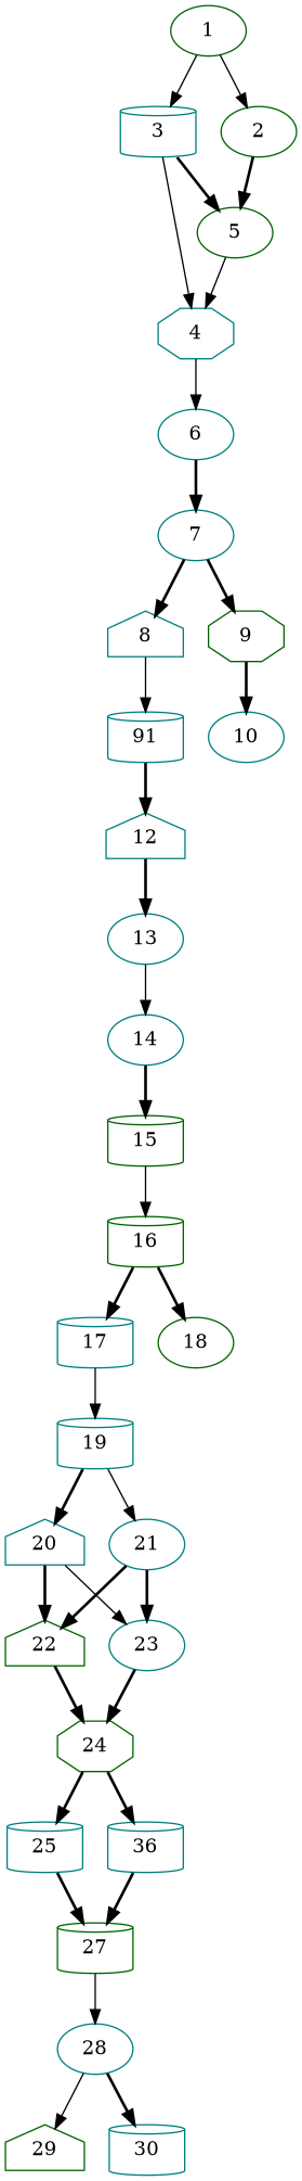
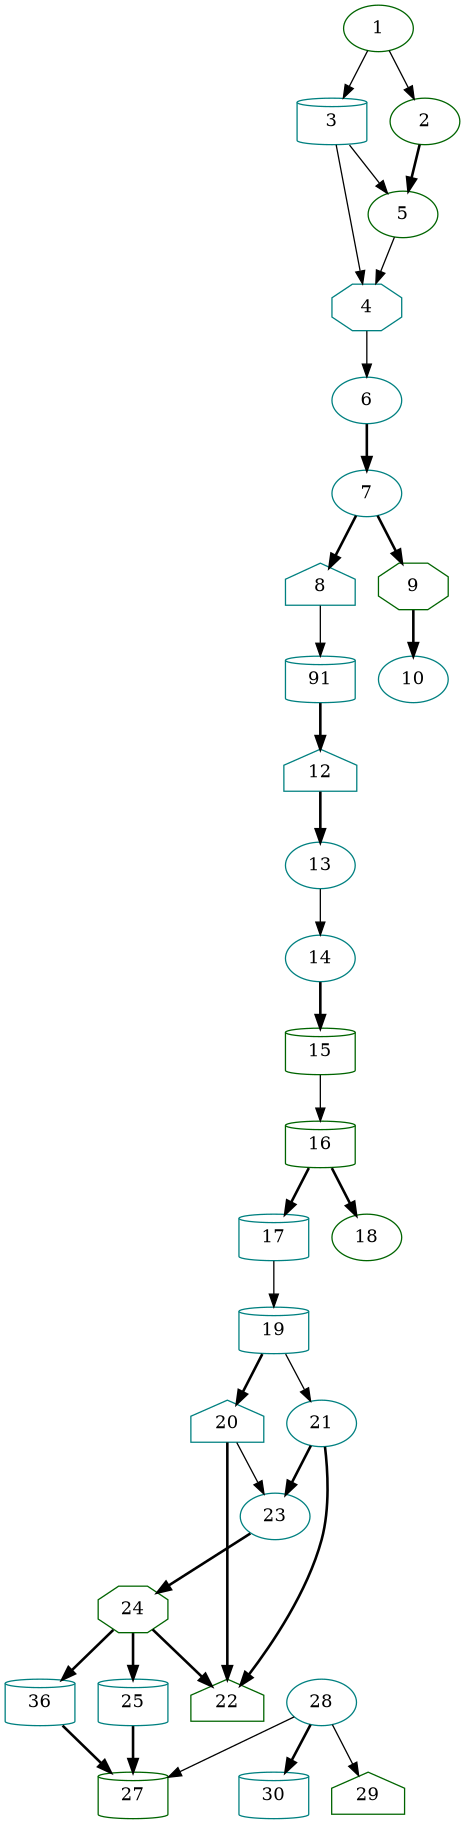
  digraph {
    node [alpha=0.05 color=teal shape=ellipse]
    edge [style=bold]
    1 [color=darkgreen expect_size=48936960]
    2 [alpha=0.13 color=darkgreen expect_size=37570560]
    3 [expect_size=11146240 shape=cylinder]
    5 [alpha=0.03 color=darkgreen expect_size=8455168]
    4 [alpha=0.15 expect_size=24779776 shape=octagon]
    6 [alpha=0.11 expect_size=40924160]
    7 [alpha=0.15 expect_size=16057344]
    8 [alpha=0.16 expect_size=39247872 shape=house]
    9 [alpha=0.18 color=darkgreen expect_size=23808000 shape=octagon]
    n10 [alpha=0.10 expect_size=47379456 label=91 shape=cylinder]
    10 [alpha=0.01 expect_size=9908224]
    12 [alpha=0.12 expect_size=12960768 shape=house]
    13 [alpha=0.01 expect_size=43671552]
    14 [alpha=0.16 expect_size=7631872]
    15 [alpha=0.13 color=darkgreen expect_size=43552768 shape=cylinder]
    16 [alpha=0.07 color=darkgreen expect_size=50887680 shape=cylinder]
    17 [alpha=0.07 expect_size=28741632 shape=cylinder]
    18 [alpha=0.06 color=darkgreen expect_size=17496064]
    19 [alpha=0.15 expect_size=7174144 shape=cylinder]
    20 [alpha=0.08 expect_size=50188288 shape=house]
    21 [alpha=0.20 expect_size=5691392]
    22 [color=darkgreen expect_size=28136448 shape=house]
    23 [alpha=0.13 expect_size=8621056]
    24 [alpha=0.09 color=darkgreen expect_size=10321920 shape=octagon]
    25 [alpha=0.06 expect_size=46982144 shape=cylinder]
    n26 [alpha=0.19 expect_size=29290496 label=36 shape=cylinder]
    27 [alpha=0.16 color=darkgreen expect_size=45021184 shape=cylinder]
    28 [alpha=0.08 expect_size=14530560]
    29 [alpha=0.07 color=darkgreen expect_size=27992064 shape=house]
    30 [alpha=0.08 expect_size=16000000 shape=cylinder]
    1 -> 2 [style=solid]
    1 -> 3 [style=solid]
    2 -> 5
-   3 -> 5
+   3 -> 5 [style=solid]
    3 -> 4 [style=solid]
    5 -> 4 [style=solid]
    4 -> 6 [style=solid]
    6 -> 7
    7 -> 8
    7 -> 9
    8 -> n10 [style=solid]
    9 -> 10
    n10 -> 12
    12 -> 13
    13 -> 14 [style=solid]
    14 -> 15
    15 -> 16 [style=solid]
    16 -> 17
    16 -> 18
    17 -> 19 [style=solid]
    19 -> 20
    19 -> 21 [style=solid]
    20 -> 22
    20 -> 23 [style=solid]
    21 -> 22
    21 -> 23
-   22 -> 24
+   24 -> 22
    23 -> 24
    24 -> 25
    24 -> n26
    25 -> 27
    n26 -> 27
-   27 -> 28 [style=solid]
+   28 -> 27 [style=solid]
    28 -> 29 [style=solid]
    28 -> 30
  }
